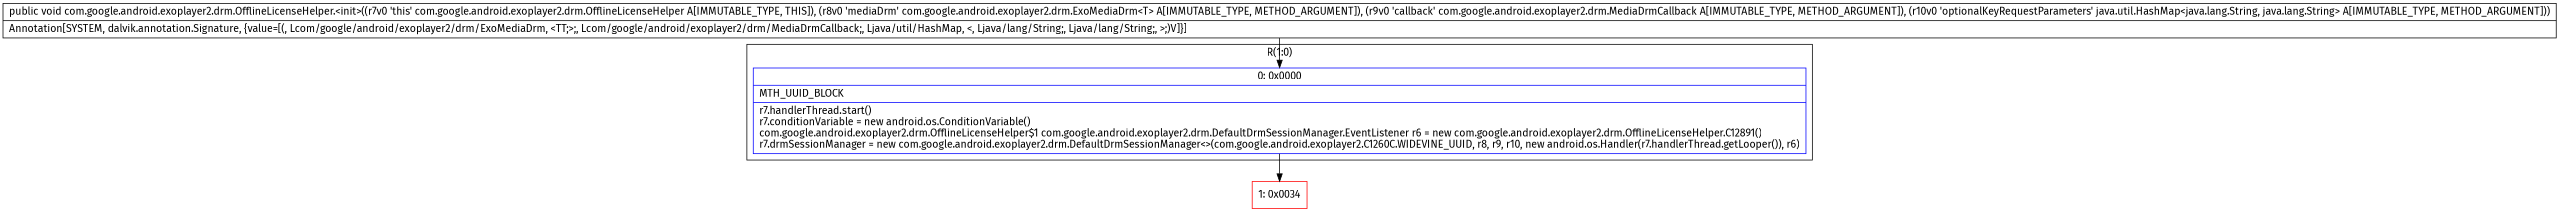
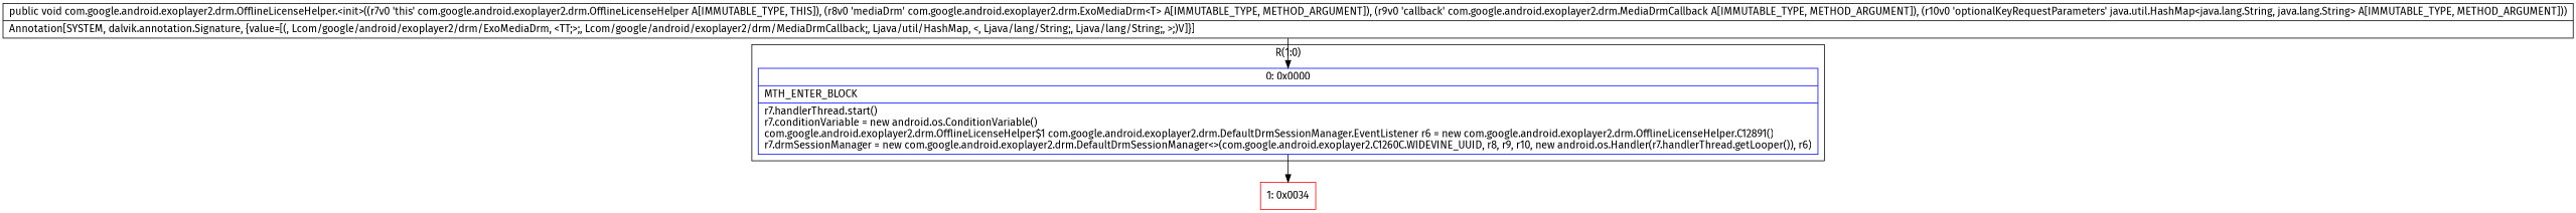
  digraph {
    fontname="Fira Sans"
    node [shape=record fontname="Fira Sans"]
    edge [fontname="Fira Sans"]
-   n1 [color=blue label="{0\:\ 0x0000|MTH_UUID_BLOCK\l|r7.handlerThread.start()\lr7.conditionVariable = new android.os.ConditionVariable()\lcom.google.android.exoplayer2.drm.OfflineLicenseHelper$1 com.google.android.exoplayer2.drm.DefaultDrmSessionManager.EventListener r6 = new com.google.android.exoplayer2.drm.OfflineLicenseHelper.C12891()\lr7.drmSessionManager = new com.google.android.exoplayer2.drm.DefaultDrmSessionManager\<\>(com.google.android.exoplayer2.C1260C.WIDEVINE_UUID, r8, r9, r10, new android.os.Handler(r7.handlerThread.getLooper()), r6)\l}"]
+   n1 [color=blue label="{0\:\ 0x0000|MTH_ENTER_BLOCK\l|r7.handlerThread.start()\lr7.conditionVariable = new android.os.ConditionVariable()\lcom.google.android.exoplayer2.drm.OfflineLicenseHelper$1 com.google.android.exoplayer2.drm.DefaultDrmSessionManager.EventListener r6 = new com.google.android.exoplayer2.drm.OfflineLicenseHelper.C12891()\lr7.drmSessionManager = new com.google.android.exoplayer2.drm.DefaultDrmSessionManager\<\>(com.google.android.exoplayer2.C1260C.WIDEVINE_UUID, r8, r9, r10, new android.os.Handler(r7.handlerThread.getLooper()), r6)\l}"]
    n2 [color=red label="{1\:\ 0x0034}"]
    n3 [label="{public void com.google.android.exoplayer2.drm.OfflineLicenseHelper.\<init\>((r7v0 'this' com.google.android.exoplayer2.drm.OfflineLicenseHelper A[IMMUTABLE_TYPE, THIS]), (r8v0 'mediaDrm' com.google.android.exoplayer2.drm.ExoMediaDrm\<T\> A[IMMUTABLE_TYPE, METHOD_ARGUMENT]), (r9v0 'callback' com.google.android.exoplayer2.drm.MediaDrmCallback A[IMMUTABLE_TYPE, METHOD_ARGUMENT]), (r10v0 'optionalKeyRequestParameters' java.util.HashMap\<java.lang.String, java.lang.String\> A[IMMUTABLE_TYPE, METHOD_ARGUMENT]))  | Annotation[SYSTEM, dalvik.annotation.Signature, \{value=[(, Lcom\/google\/android\/exoplayer2\/drm\/ExoMediaDrm, \<TT;\>;, Lcom\/google\/android\/exoplayer2\/drm\/MediaDrmCallback;, Ljava\/util\/HashMap, \<, Ljava\/lang\/String;, Ljava\/lang\/String;, \>;)V]\}]\l}"]
    subgraph cluster_1 {
      label="R(1:0)"
      n1
    }
    n1 -> n2
    n3 -> n1
  }
